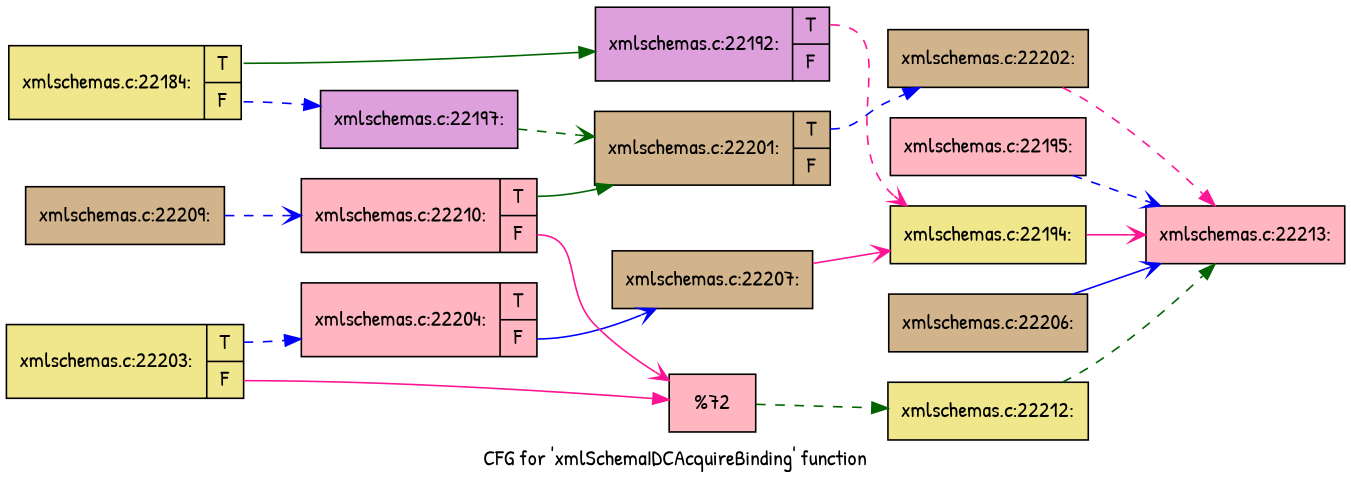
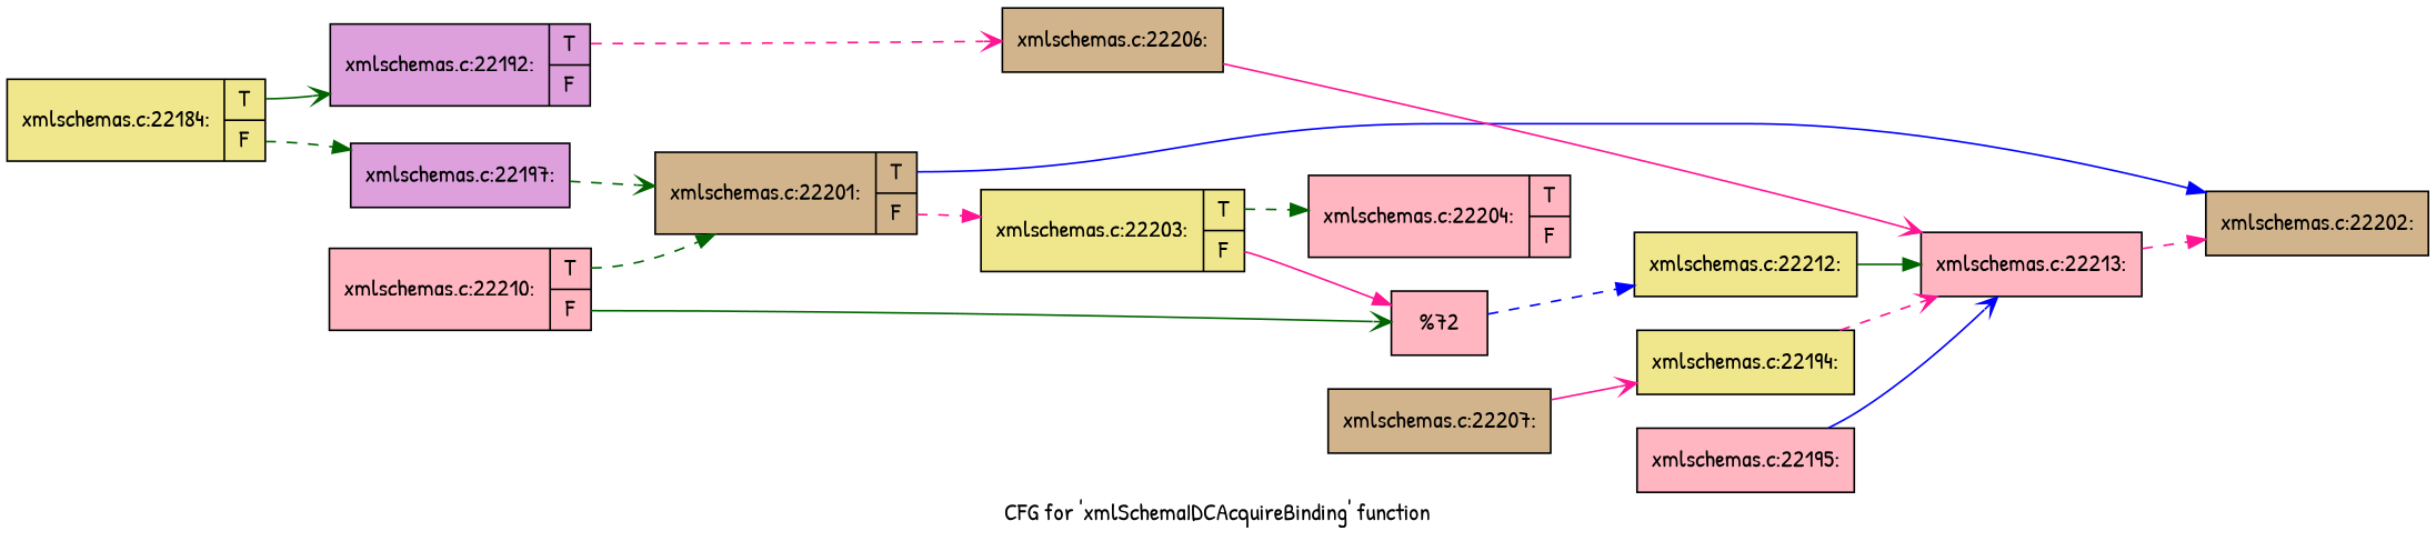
  digraph {
    fontname="Patrick Hand"
    label="CFG for 'xmlSchemaIDCAcquireBinding' function"
    rankdir=LR
    node [fillcolor=tan fontname="Patrick Hand" shape=record style=filled]
    edge [arrowhead=vee color=blue fontname="Patrick Hand" style=dashed]
    n1 [fillcolor=khaki label="{xmlschemas.c:22184:|{<s0>T|<s1>F}}"]
    n2 [fillcolor=plum label="{xmlschemas.c:22192:|{<s0>T|<s1>F}}"]
    n3 [fillcolor=plum label="{xmlschemas.c:22197:}"]
    n4 [fillcolor=khaki label="{xmlschemas.c:22194:}"]
    n5 [label="{xmlschemas.c:22201:|{<s0>T|<s1>F}}"]
    n6 [fillcolor=lightpink label="{xmlschemas.c:22213:}"]
    n7 [fillcolor=lightpink label="{xmlschemas.c:22195:}"]
    n8 [label="{xmlschemas.c:22202:}"]
    n9 [fillcolor=khaki label="{xmlschemas.c:22203:|{<s0>T|<s1>F}}"]
    n10 [fillcolor=lightpink label="{xmlschemas.c:22204:|{<s0>T|<s1>F}}"]
    n11 [fillcolor=lightpink label="{%72}"]
    n12 [label="{xmlschemas.c:22207:}"]
-   n13 [label="{xmlschemas.c:22209:}"]
    n14 [fillcolor=lightpink label="{xmlschemas.c:22210:|{<s0>T|<s1>F}}"]
    n15 [label="{xmlschemas.c:22206:}"]
    n16 [fillcolor=khaki label="{xmlschemas.c:22212:}"]
-   n1 -> n2 [arrowhead=normal color=darkgreen style=solid tailport=s0]
-   n1 -> n3 [arrowhead=normal tailport=s1]
-   n2 -> n4 [color=deeppink tailport=s0]
+   n1 -> n2 [color=darkgreen style=solid tailport=s0]
+   n1 -> n3 [arrowhead=normal color=darkgreen tailport=s1]
+   n2 -> n15 [color=deeppink tailport=s0]
    n3 -> n5 [color=darkgreen]
-   n4 -> n6 [color=deeppink style=solid]
-   n5 -> n8 [arrowhead=normal tailport=s0]
-   n7 -> n6
-   n8 -> n6 [arrowhead=normal color=deeppink]
-   n9 -> n10 [arrowhead=normal tailport=s0]
+   n4 -> n6 [color=deeppink]
+   n5 -> n8 [arrowhead=normal style=solid tailport=s0]
+   n5 -> n9 [arrowhead=normal color=deeppink tailport=s1]
+   n7 -> n6 [style=solid]
+   n6 -> n8 [arrowhead=normal color=deeppink]
+   n9 -> n10 [arrowhead=normal color=darkgreen tailport=s0]
    n9 -> n11 [arrowhead=normal color=deeppink style=solid tailport=s1]
-   n10 -> n12 [style=solid tailport=s1]
-   n11 -> n16 [arrowhead=normal color=darkgreen]
+   n11 -> n16 [arrowhead=normal]
    n12 -> n4 [color=deeppink style=solid]
-   n13 -> n14
-   n14 -> n5 [arrowhead=normal color=darkgreen style=solid tailport=s0]
-   n14 -> n11 [color=deeppink style=solid tailport=s1]
-   n15 -> n6 [style=solid]
-   n16 -> n6 [arrowhead=normal color=darkgreen]
+   n14 -> n5 [arrowhead=normal color=darkgreen tailport=s0]
+   n14 -> n11 [color=darkgreen style=solid tailport=s1]
+   n15 -> n6 [color=deeppink style=solid]
+   n16 -> n6 [arrowhead=normal color=darkgreen style=solid]
  }
